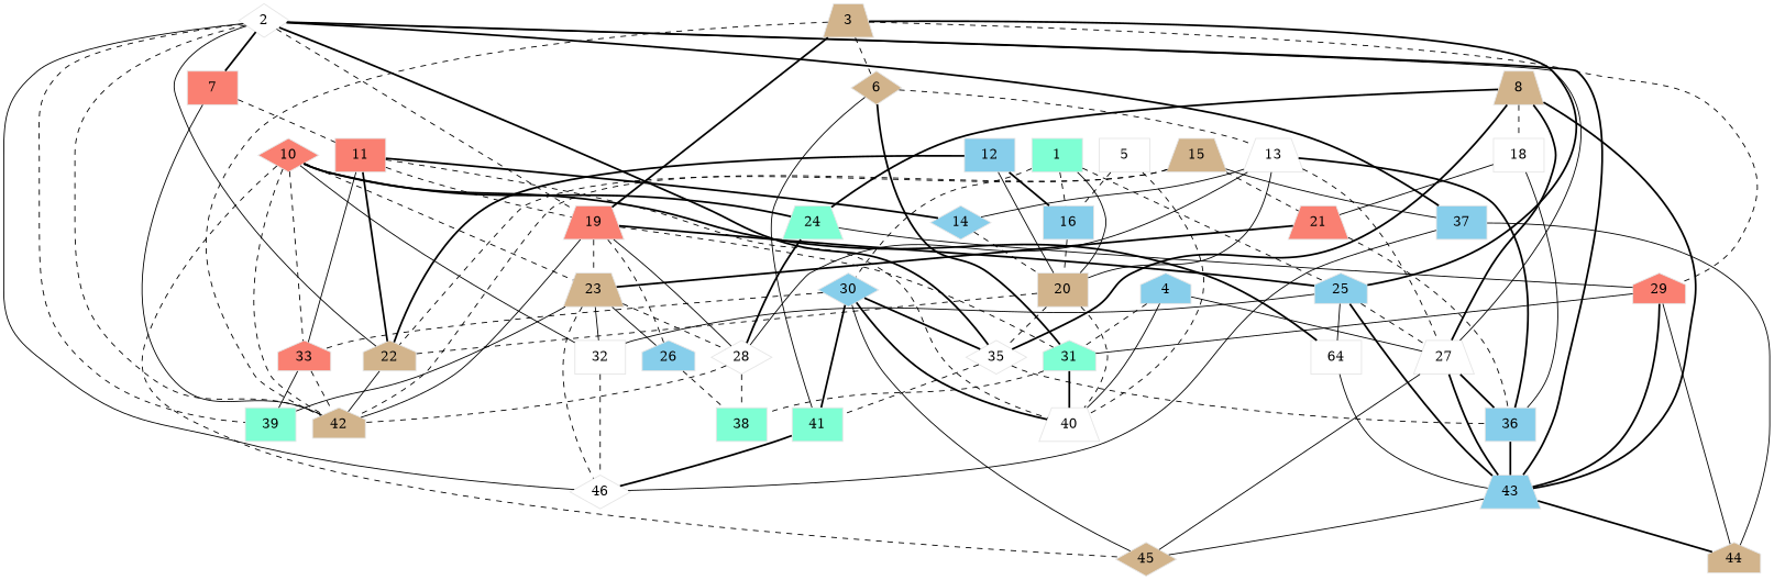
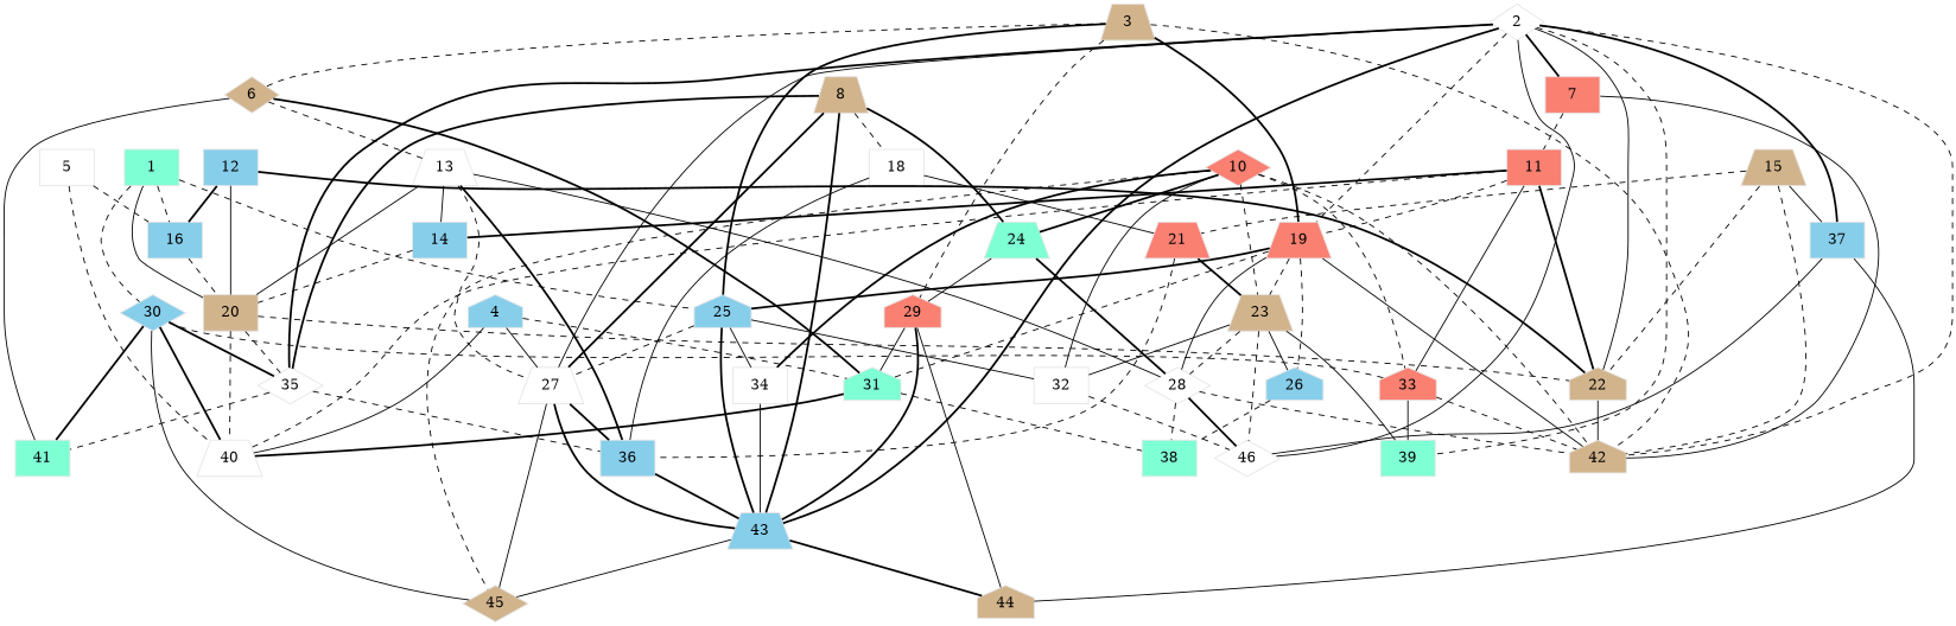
  graph {
    node [color=gray90 fillcolor=white shape=box style=filled]
    edge [style=dashed weight=1.0]
    1 [fillcolor=aquamarine]
    16 [fillcolor=skyblue]
    20 [fillcolor=tan]
    25 [fillcolor=skyblue shape=house]
    30 [fillcolor=skyblue shape=diamond]
    22 [fillcolor=tan shape=house]
    35 [shape=diamond]
    40 [shape=trapezium]
    27 [shape=trapezium]
    43 [fillcolor=skyblue shape=trapezium]
-   34 [label=64]
+   34
    32
    41 [fillcolor=aquamarine]
    33 [fillcolor=salmon shape=house]
    45 [fillcolor=tan shape=diamond]
    2 [shape=diamond]
    7 [fillcolor=salmon]
    19 [fillcolor=salmon shape=trapezium]
    37 [fillcolor=skyblue]
    39 [fillcolor=aquamarine]
    42 [fillcolor=tan shape=house]
    46 [shape=diamond]
    11 [fillcolor=salmon]
    31 [fillcolor=aquamarine shape=house]
    23 [fillcolor=tan shape=trapezium]
    28 [shape=diamond]
    26 [fillcolor=skyblue shape=house]
    36 [fillcolor=skyblue]
    44 [fillcolor=tan shape=house]
    3 [fillcolor=tan shape=trapezium]
    6 [fillcolor=tan shape=diamond]
    29 [fillcolor=salmon shape=house]
    13 [shape=trapezium]
    4 [fillcolor=skyblue shape=house]
    38 [fillcolor=aquamarine]
    5
-   14 [fillcolor=skyblue shape=diamond]
+   14 [fillcolor=skyblue]
    8 [fillcolor=tan shape=trapezium]
    18
    24 [fillcolor=aquamarine shape=trapezium]
    21 [fillcolor=salmon shape=trapezium]
    12 [fillcolor=skyblue]
    10 [fillcolor=salmon shape=diamond]
    15 [fillcolor=tan shape=trapezium]
    1 -- 16
    1 -- 20 [style=solid]
    1 -- 25
    1 -- 30
    16 -- 20
    20 -- 22
    20 -- 35
    20 -- 40
    25 -- 27
    25 -- 43 [style=bold]
    25 -- 34 [style=solid weight=2.0]
    25 -- 32 [style=solid weight=2.0]
    30 -- 35 [style=bold]
    30 -- 40 [style=bold weight=2.0]
    30 -- 41 [style=bold weight=2.0]
    30 -- 33
    30 -- 45 [style=solid]
    22 -- 42 [style=solid weight=2.0]
    35 -- 41
    35 -- 36
    27 -- 43 [style=bold]
    27 -- 45 [style=solid]
    27 -- 36 [style=bold weight=2.0]
    43 -- 45 [style=solid]
    43 -- 44 [style=bold]
    34 -- 43 [style=solid]
    32 -- 46
-   41 -- 46 [style=bold]
+   28 -- 46 [style=bold]
    33 -- 39 [style=solid]
    33 -- 42
    2 -- 22 [style=solid]
    2 -- 35 [style=bold]
    2 -- 27 [style=solid weight=2.0]
    2 -- 43 [style=bold]
    2 -- 7 [style=bold]
    2 -- 19
    2 -- 37 [style=bold]
    2 -- 39
    2 -- 42
    2 -- 46 [style=solid]
    7 -- 42 [style=solid]
    7 -- 11
    19 -- 25 [style=bold]
    19 -- 42 [style=solid weight=2.0]
    19 -- 31
    19 -- 23 [weight=2.0]
    19 -- 28 [style=solid]
    19 -- 26 [weight=2.0]
    37 -- 46 [style=solid]
    37 -- 44 [style=solid]
    11 -- 22 [style=bold]
    11 -- 40
    11 -- 33 [style=solid]
    11 -- 19
    11 -- 14 [style=bold]
    31 -- 40 [style=bold]
    31 -- 38
    23 -- 32 [style=solid]
    23 -- 39 [style=solid]
    23 -- 46
    23 -- 28 [weight=2.0]
    23 -- 26 [style=solid]
    28 -- 42
    28 -- 38
    26 -- 38
    36 -- 43 [style=bold]
    3 -- 25 [style=bold]
    3 -- 19 [style=bold]
    3 -- 42 [weight=2.0]
    3 -- 6
    3 -- 29
    6 -- 41 [style=solid]
    6 -- 31 [style=bold]
    6 -- 13
    29 -- 43 [style=bold]
    29 -- 31 [style=solid]
    29 -- 44 [style=solid]
    13 -- 20 [style=solid weight=2.0]
    13 -- 27
    13 -- 28 [style=solid]
    13 -- 36 [style=bold]
    13 -- 14 [style=solid]
    4 -- 40 [style=solid]
    4 -- 27 [style=solid weight=2.0]
    4 -- 31
    5 -- 16
    5 -- 40
    14 -- 20
    8 -- 35 [style=bold]
    8 -- 27 [style=bold]
    8 -- 43 [style=bold]
    8 -- 18
    8 -- 24 [style=bold]
    18 -- 36 [style=solid]
    18 -- 21 [style=solid]
    24 -- 28 [style=bold]
    24 -- 29 [style=solid]
    21 -- 23 [style=bold]
    21 -- 36
    12 -- 16 [style=bold weight=2.0]
    12 -- 20 [style=solid]
    12 -- 22 [style=bold weight=2.0]
    10 -- 34 [style=bold]
    10 -- 32 [style=solid]
    10 -- 33 [weight=2.0]
    10 -- 45
    10 -- 42 [weight=2.0]
    10 -- 23
    10 -- 24 [style=bold]
    15 -- 22
    15 -- 37 [style=solid]
    15 -- 42
    15 -- 21
  }
